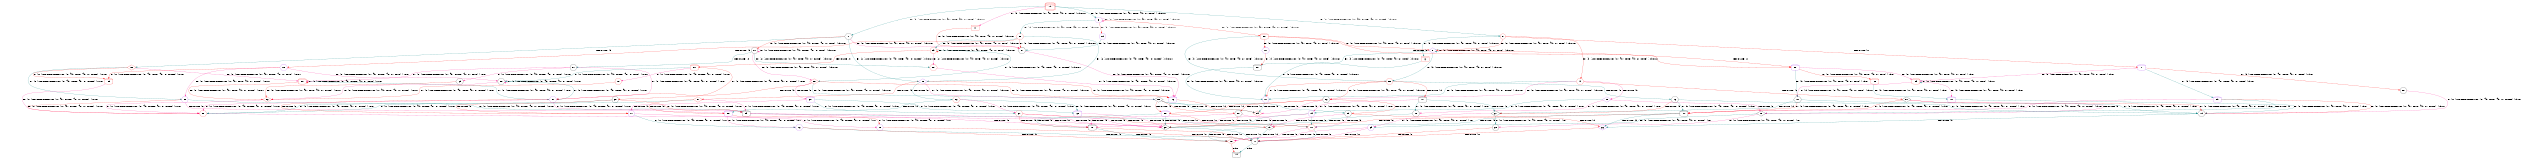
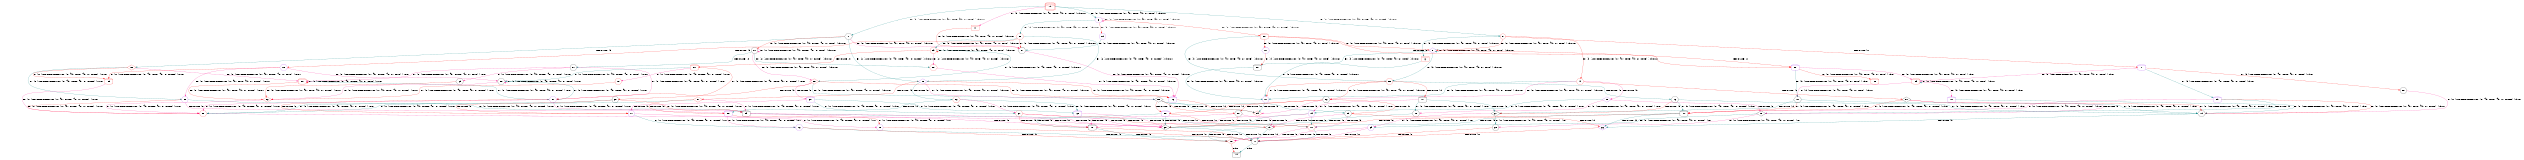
  digraph {
    fontname="DejaVu Sans Mono"
    node [color=black fontname="DejaVu Sans Mono" shape=cylinder]
    edge [color=teal fontname="DejaVu Sans Mono"]
    0 [color=red peripheries=2]
    1 [color=red]
    2 [color=red shape=circle]
    3 [color=purple shape=hexagon]
    4 [shape=hexagon]
    5 [shape=hexagon]
    6 [color=red]
    7 [color=purple]
    8 [color=purple shape=diamond]
    9 [color=red shape=hexagon]
    10 [color=purple shape=circle]
    11 [color=red]
    12 [color=red shape=hexagon]
    13 [color=red shape=diamond]
    14 [shape=circle]
    15 [color=purple shape=diamond]
    16 [color=purple]
    17 [color=purple shape=circle]
    18 [shape=circle]
    19 [color=red]
    20 [color=purple]
    21
    22 [color=purple]
    23 [color=red shape=circle]
    24 [shape=diamond]
    25 [color=purple shape=diamond]
    26 [shape=hexagon]
    27 [color=purple shape=hexagon]
    28 [color=purple shape=hexagon]
    29 [color=red shape=circle]
    30 [color=red]
    31 [color=red]
    32 [color=purple shape=circle]
    33 [color=red shape=hexagon]
    34 [shape=circle]
    35 [color=red shape=diamond]
    36 [color=red shape=hexagon]
    37 [color=red shape=diamond]
    38 [shape=diamond]
    39 [color=red shape=diamond]
    40 [shape=hexagon]
    41 [color=purple]
    42 [shape=hexagon]
    43 [shape=diamond]
    44
    45 [color=red]
    46 [shape=hexagon]
    47
    48 [shape=hexagon]
    49 [color=purple shape=circle]
    50 [shape=hexagon]
    51 [shape=hexagon]
    52 [color=purple]
    53 [shape=hexagon]
    54 [color=red]
    55 [color=red shape=hexagon]
    56 [color=red shape=diamond]
    57 [color=purple shape=hexagon]
    58 [color=purple]
    59
    60 [shape=hexagon]
    61 [color=purple]
    62 [shape=circle]
    63 [color=purple]
    64 [color=red shape=hexagon]
    66 [color=purple shape=diamond]
    67 [shape=diamond]
    68 [shape=circle]
    69 [color=purple shape=circle]
    70 [shape=diamond]
    71 [color=red shape=hexagon]
    65 [shape=diamond]
    72
    73 [color=red shape=circle]
    74 [color=purple shape=circle]
    75 [color=purple shape=circle]
    76 [color=purple shape=hexagon]
    77 [shape=circle]
    78 [color=red shape=diamond]
    79
    0 -> 1 [color=deeppink label="EX !0 !ATOMIC_EXCH_BRANCH (1, +1, TRUE, +0, 2, TRUE) !:0:1:2:"]
    0 -> 2 [label="EX !1 !ATOMIC_EXCH_BRANCH (1, +0, FALSE, +1, 1, FALSE) !:0:1:2:"]
    0 -> 3 [label="EX !2 !ATOMIC_EXCH_BRANCH (1, +0, TRUE, +0, 1, TRUE) !:0:1:2:"]
    0 -> 4 [label="EX !0 !ATOMIC_EXCH_BRANCH (1, +1, TRUE, +0, 2, TRUE) !:0:1:2:"]
    1 -> 5 [color=red label="EX !2 !ATOMIC_EXCH_BRANCH (1, +0, TRUE, +0, 1, FALSE) !:0:1:2:"]
    2 -> 6 [label="EX !0 !ATOMIC_EXCH_BRANCH (1, +1, TRUE, +0, 2, TRUE) !:0:1:2:"]
    2 -> 7 [color=red label="TERMINATE !1"]
    2 -> 8 [color=red label="EX !2 !ATOMIC_EXCH_BRANCH (1, +0, TRUE, +0, 1, TRUE) !:0:1:2:"]
    2 -> 9 [color=red label="EX !0 !ATOMIC_EXCH_BRANCH (1, +1, TRUE, +0, 2, TRUE) !:0:1:2:"]
    3 -> 3 [color=deeppink label="EX !2 !ATOMIC_EXCH_BRANCH (1, +0, TRUE, +0, 1, TRUE) !:0:1:2:"]
    3 -> 10 [color=red label="EX !0 !ATOMIC_EXCH_BRANCH (1, +1, TRUE, +0, 2, TRUE) !:0:1:2:"]
    3 -> 11 [color=red label="EX !1 !ATOMIC_EXCH_BRANCH (1, +0, FALSE, +1, 1, FALSE) !:0:1:2:"]
    3 -> 12 [label="EX !0 !ATOMIC_EXCH_BRANCH (1, +1, TRUE, +0, 2, TRUE) !:0:1:2:"]
    4 -> 5 [color=deeppink label="EX !2 !ATOMIC_EXCH_BRANCH (1, +0, TRUE, +0, 1, FALSE) !:0:1:2:"]
    4 -> 13 [label="TERMINATE !0"]
    4 -> 14 [color=red label="EX !1 !ATOMIC_EXCH_BRANCH (1, +0, FALSE, +1, 1, TRUE) !:0:1:2:"]
    4 -> 15 [label="EX !2 !ATOMIC_EXCH_BRANCH (1, +0, TRUE, +0, 1, FALSE) !:0:1:2:"]
    5 -> 16 [color=deeppink label="EX !1 !ATOMIC_EXCH_BRANCH (1, +0, FALSE, +1, 1, FALSE) !:0:1:2:"]
    6 -> 17 [label="EX !2 !ATOMIC_EXCH_BRANCH (1, +0, TRUE, +0, 1, FALSE) !:0:1:2:"]
    7 -> 18 [color=red label="EX !0 !ATOMIC_EXCH_BRANCH (1, +1, TRUE, +0, 2, TRUE) !:0:2:"]
    7 -> 19 [color=deeppink label="EX !2 !ATOMIC_EXCH_BRANCH (1, +0, TRUE, +0, 1, TRUE) !:0:2:"]
    7 -> 20 [label="EX !0 !ATOMIC_EXCH_BRANCH (1, +1, TRUE, +0, 2, TRUE) !:0:2:"]
    8 -> 8 [label="EX !2 !ATOMIC_EXCH_BRANCH (1, +0, TRUE, +0, 1, TRUE) !:0:1:2:"]
    8 -> 21 [label="EX !0 !ATOMIC_EXCH_BRANCH (1, +1, TRUE, +0, 2, TRUE) !:0:1:2:"]
    8 -> 22 [color=red label="TERMINATE !1"]
    8 -> 23 [label="EX !0 !ATOMIC_EXCH_BRANCH (1, +1, TRUE, +0, 2, TRUE) !:0:1:2:"]
    9 -> 17 [label="EX !2 !ATOMIC_EXCH_BRANCH (1, +0, TRUE, +0, 1, FALSE) !:0:1:2:"]
    9 -> 24 [color=red label="TERMINATE !1"]
    9 -> 25 [color=deeppink label="TERMINATE !0"]
    9 -> 26 [color=deeppink label="EX !2 !ATOMIC_EXCH_BRANCH (1, +0, TRUE, +0, 1, FALSE) !:0:1:2:"]
    10 -> 5 [label="EX !2 !ATOMIC_EXCH_BRANCH (1, +0, TRUE, +0, 1, FALSE) !:0:1:2:"]
    11 -> 8 [color=red label="EX !2 !ATOMIC_EXCH_BRANCH (1, +0, TRUE, +0, 1, TRUE) !:0:1:2:"]
    11 -> 22 [color=red label="TERMINATE !1"]
    11 -> 23 [label="EX !0 !ATOMIC_EXCH_BRANCH (1, +1, TRUE, +0, 2, TRUE) !:0:1:2:"]
    11 -> 27 [color=red label="EX !2 !ATOMIC_EXCH_BRANCH (1, +0, TRUE, +0, 1, TRUE) !:0:1:2:"]
    12 -> 5 [color=red label="EX !2 !ATOMIC_EXCH_BRANCH (1, +0, TRUE, +0, 1, FALSE) !:0:1:2:"]
    12 -> 15 [label="EX !2 !ATOMIC_EXCH_BRANCH (1, +0, TRUE, +0, 1, FALSE) !:0:1:2:"]
    12 -> 28 [color=red label="TERMINATE !0"]
    12 -> 29 [label="EX !1 !ATOMIC_EXCH_BRANCH (1, +0, FALSE, +1, 1, TRUE) !:0:1:2:"]
    13 -> 30 [color=red label="EX !2 !ATOMIC_EXCH_BRANCH (1, +0, TRUE, +0, 1, FALSE) !:1:2:"]
    13 -> 31 [color=deeppink label="EX !1 !ATOMIC_EXCH_BRANCH (1, +0, FALSE, +1, 1, TRUE) !:1:2:"]
    13 -> 32 [label="EX !2 !ATOMIC_EXCH_BRANCH (1, +0, TRUE, +0, 1, FALSE) !:1:2:"]
    14 -> 14 [color=deeppink label="EX !1 !ATOMIC_EXCH_BRANCH (1, +0, FALSE, +1, 1, TRUE) !:0:1:2:"]
    14 -> 33 [label="EX !2 !ATOMIC_EXCH_BRANCH (1, +0, TRUE, +0, 1, FALSE) !:0:1:2:"]
    14 -> 34 [label="TERMINATE !0"]
    14 -> 35 [color=deeppink label="EX !2 !ATOMIC_EXCH_BRANCH (1, +0, TRUE, +0, 1, FALSE) !:0:1:2:"]
    15 -> 16 [color=red label="EX !1 !ATOMIC_EXCH_BRANCH (1, +0, FALSE, +1, 1, FALSE) !:0:1:2:"]
    15 -> 36 [label="TERMINATE !2"]
    15 -> 37 [color=red label="TERMINATE !0"]
    15 -> 38 [color=deeppink label="EX !1 !ATOMIC_EXCH_BRANCH (1, +0, FALSE, +1, 1, FALSE) !:0:1:2:"]
    16 -> 39 [color=red label="TERMINATE !0"]
    17 -> 39 [label="TERMINATE !0"]
    18 -> 40 [color=deeppink label="EX !2 !ATOMIC_EXCH_BRANCH (1, +0, TRUE, +0, 1, FALSE) !:0:2:"]
    19 -> 19 [label="EX !2 !ATOMIC_EXCH_BRANCH (1, +0, TRUE, +0, 1, TRUE) !:0:2:"]
    19 -> 41 [color=deeppink label="EX !0 !ATOMIC_EXCH_BRANCH (1, +1, TRUE, +0, 2, TRUE) !:0:2:"]
    19 -> 42 [color=deeppink label="EX !0 !ATOMIC_EXCH_BRANCH (1, +1, TRUE, +0, 2, TRUE) !:0:2:"]
    20 -> 40 [color=red label="EX !2 !ATOMIC_EXCH_BRANCH (1, +0, TRUE, +0, 1, FALSE) !:0:2:"]
    20 -> 43 [label="TERMINATE !0"]
    20 -> 44 [color=deeppink label="EX !2 !ATOMIC_EXCH_BRANCH (1, +0, TRUE, +0, 1, FALSE) !:0:2:"]
    21 -> 17 [label="EX !2 !ATOMIC_EXCH_BRANCH (1, +0, TRUE, +0, 1, FALSE) !:0:1:2:"]
    22 -> 19 [color=deeppink label="EX !2 !ATOMIC_EXCH_BRANCH (1, +0, TRUE, +0, 1, TRUE) !:0:2:"]
    22 -> 42 [label="EX !0 !ATOMIC_EXCH_BRANCH (1, +1, TRUE, +0, 2, TRUE) !:0:2:"]
    22 -> 45 [color=red label="EX !2 !ATOMIC_EXCH_BRANCH (1, +0, TRUE, +0, 1, TRUE) !:0:2:"]
    23 -> 17 [color=red label="EX !2 !ATOMIC_EXCH_BRANCH (1, +0, TRUE, +0, 1, FALSE) !:0:1:2:"]
    23 -> 26 [color=red label="EX !2 !ATOMIC_EXCH_BRANCH (1, +0, TRUE, +0, 1, FALSE) !:0:1:2:"]
    23 -> 46 [label="TERMINATE !1"]
    23 -> 47 [color=red label="TERMINATE !0"]
    24 -> 40 [color=red label="EX !2 !ATOMIC_EXCH_BRANCH (1, +0, TRUE, +0, 1, FALSE) !:0:2:"]
    24 -> 43 [color=deeppink label="TERMINATE !0"]
    24 -> 44 [color=red label="EX !2 !ATOMIC_EXCH_BRANCH (1, +0, TRUE, +0, 1, FALSE) !:0:2:"]
    25 -> 43 [color=deeppink label="TERMINATE !2"]
    25 -> 48 [color=deeppink label="EX !2 !ATOMIC_EXCH_BRANCH (1, +0, TRUE, +0, 1, FALSE) !:1:2:"]
    25 -> 49 [label="EX !2 !ATOMIC_EXCH_BRANCH (1, +0, TRUE, +0, 1, FALSE) !:1:2:"]
    26 -> 39 [color=deeppink label="TERMINATE !0"]
    26 -> 50 [color=red label="TERMINATE !1"]
    26 -> 51 [color=red label="TERMINATE !2"]
    26 -> 52 [color=red label="TERMINATE !0"]
    27 -> 21 [color=red label="EX !0 !ATOMIC_EXCH_BRANCH (1, +1, TRUE, +0, 2, TRUE) !:0:1:2:"]
    28 -> 30 [color=red label="EX !2 !ATOMIC_EXCH_BRANCH (1, +0, TRUE, +0, 1, FALSE) !:1:2:"]
    28 -> 32 [color=deeppink label="EX !2 !ATOMIC_EXCH_BRANCH (1, +0, TRUE, +0, 1, FALSE) !:1:2:"]
    28 -> 53 [color=deeppink label="EX !1 !ATOMIC_EXCH_BRANCH (1, +0, FALSE, +1, 1, TRUE) !:1:2:"]
    29 -> 29 [color=red label="EX !1 !ATOMIC_EXCH_BRANCH (1, +0, FALSE, +1, 1, TRUE) !:0:1:2:"]
    29 -> 33 [color=deeppink label="EX !2 !ATOMIC_EXCH_BRANCH (1, +0, TRUE, +0, 1, FALSE) !:0:1:2:"]
    29 -> 35 [label="EX !2 !ATOMIC_EXCH_BRANCH (1, +0, TRUE, +0, 1, FALSE) !:0:1:2:"]
    29 -> 54 [color=red label="TERMINATE !0"]
    30 -> 55 [color=deeppink label="EX !1 !ATOMIC_EXCH_BRANCH (1, +0, FALSE, +1, 1, FALSE) !:1:2:"]
    31 -> 31 [color=red label="EX !1 !ATOMIC_EXCH_BRANCH (1, +0, FALSE, +1, 1, TRUE) !:1:2:"]
    31 -> 56 [color=red label="EX !2 !ATOMIC_EXCH_BRANCH (1, +0, TRUE, +0, 1, FALSE) !:1:2:"]
    31 -> 57 [label="EX !2 !ATOMIC_EXCH_BRANCH (1, +0, TRUE, +0, 1, FALSE) !:1:2:"]
    32 -> 55 [color=red label="EX !1 !ATOMIC_EXCH_BRANCH (1, +0, FALSE, +1, 1, FALSE) !:1:2:"]
    32 -> 58 [color=deeppink label="TERMINATE !2"]
    32 -> 59 [label="EX !1 !ATOMIC_EXCH_BRANCH (1, +0, FALSE, +1, 1, FALSE) !:1:2:"]
    33 -> 16 [color=deeppink label="EX !1 !ATOMIC_EXCH_BRANCH (1, +0, FALSE, +1, 1, FALSE) !:0:1:2:"]
    34 -> 31 [color=deeppink label="EX !1 !ATOMIC_EXCH_BRANCH (1, +0, FALSE, +1, 1, TRUE) !:1:2:"]
    34 -> 57 [color=deeppink label="EX !2 !ATOMIC_EXCH_BRANCH (1, +0, TRUE, +0, 1, FALSE) !:1:2:"]
    34 -> 60 [color=deeppink label="EX !1 !ATOMIC_EXCH_BRANCH (1, +0, FALSE, +1, 1, TRUE) !:1:2:"]
    35 -> 16 [color=red label="EX !1 !ATOMIC_EXCH_BRANCH (1, +0, FALSE, +1, 1, FALSE) !:0:1:2:"]
    35 -> 38 [label="EX !1 !ATOMIC_EXCH_BRANCH (1, +0, FALSE, +1, 1, FALSE) !:0:1:2:"]
    35 -> 61 [color=deeppink label="TERMINATE !2"]
    35 -> 62 [color=red label="TERMINATE !0"]
    36 -> 58 [label="TERMINATE !0"]
    36 -> 63 [label="EX !1 !ATOMIC_EXCH_BRANCH (1, +0, FALSE, +1, 1, FALSE) !:0:1:"]
    36 -> 64 [color=deeppink label="EX !1 !ATOMIC_EXCH_BRANCH (1, +0, FALSE, +1, 1, FALSE) !:0:1:"]
    37 -> 55 [label="EX !1 !ATOMIC_EXCH_BRANCH (1, +0, FALSE, +1, 1, FALSE) !:1:2:"]
    37 -> 58 [color=red label="TERMINATE !2"]
    37 -> 59 [color=deeppink label="EX !1 !ATOMIC_EXCH_BRANCH (1, +0, FALSE, +1, 1, FALSE) !:1:2:"]
    38 -> 39 [label="TERMINATE !0"]
    38 -> 50 [label="TERMINATE !1"]
    38 -> 51 [color=red label="TERMINATE !2"]
    38 -> 52 [color=red label="TERMINATE !0"]
    40 -> 66 [label="TERMINATE !0"]
    41 -> 40 [label="EX !2 !ATOMIC_EXCH_BRANCH (1, +0, TRUE, +0, 1, FALSE) !:0:2:"]
    42 -> 40 [label="EX !2 !ATOMIC_EXCH_BRANCH (1, +0, TRUE, +0, 1, FALSE) !:0:2:"]
    42 -> 44 [color=red label="EX !2 !ATOMIC_EXCH_BRANCH (1, +0, TRUE, +0, 1, FALSE) !:0:2:"]
    42 -> 67 [label="TERMINATE !0"]
    43 -> 68 [color=deeppink label="EX !2 !ATOMIC_EXCH_BRANCH (1, +0, TRUE, +0, 1, FALSE) !:2:"]
    43 -> 69 [label="EX !2 !ATOMIC_EXCH_BRANCH (1, +0, TRUE, +0, 1, FALSE) !:2:"]
    44 -> 66 [label="TERMINATE !0"]
    44 -> 70 [color=red label="TERMINATE !2"]
    44 -> 71 [label="TERMINATE !0"]
-   45 -> 41 [label="EX !0 !ATOMIC_EXCH_BRANCH (1, +1, TRUE, +0, 2, TRUE) !:0:2:"]
    46 -> 40 [label="EX !2 !ATOMIC_EXCH_BRANCH (1, +0, TRUE, +0, 1, FALSE) !:0:2:"]
    46 -> 44 [label="EX !2 !ATOMIC_EXCH_BRANCH (1, +0, TRUE, +0, 1, FALSE) !:0:2:"]
    46 -> 67 [color=red label="TERMINATE !0"]
    47 -> 48 [label="EX !2 !ATOMIC_EXCH_BRANCH (1, +0, TRUE, +0, 1, FALSE) !:1:2:"]
    47 -> 49 [color=deeppink label="EX !2 !ATOMIC_EXCH_BRANCH (1, +0, TRUE, +0, 1, FALSE) !:1:2:"]
    47 -> 67 [label="TERMINATE !1"]
    48 -> 65 [label="TERMINATE !2"]
    49 -> 71 [label="TERMINATE !1"]
    49 -> 65 [label="TERMINATE !2"]
    49 -> 72 [color=deeppink label="TERMINATE !2"]
    50 -> 66 [color=red label="TERMINATE !0"]
    50 -> 70 [color=deeppink label="TERMINATE !2"]
    50 -> 71 [color=deeppink label="TERMINATE !0"]
    51 -> 70 [color=deeppink label="TERMINATE !1"]
    51 -> 65 [color=red label="TERMINATE !0"]
    51 -> 72 [color=deeppink label="TERMINATE !0"]
    52 -> 71 [color=red label="TERMINATE !1"]
    52 -> 65 [label="TERMINATE !2"]
    52 -> 72 [label="TERMINATE !2"]
    53 -> 53 [color=deeppink label="EX !1 !ATOMIC_EXCH_BRANCH (1, +0, FALSE, +1, 1, TRUE) !:1:2:"]
    53 -> 56 [color=deeppink label="EX !2 !ATOMIC_EXCH_BRANCH (1, +0, TRUE, +0, 1, FALSE) !:1:2:"]
    53 -> 57 [label="EX !2 !ATOMIC_EXCH_BRANCH (1, +0, TRUE, +0, 1, FALSE) !:1:2:"]
    54 -> 53 [label="EX !1 !ATOMIC_EXCH_BRANCH (1, +0, FALSE, +1, 1, TRUE) !:1:2:"]
    54 -> 57 [color=red label="EX !2 !ATOMIC_EXCH_BRANCH (1, +0, TRUE, +0, 1, FALSE) !:1:2:"]
    54 -> 73 [color=deeppink label="EX !1 !ATOMIC_EXCH_BRANCH (1, +0, FALSE, +1, 1, TRUE) !:1:2:"]
    55 -> 65 [color=deeppink label="TERMINATE !2"]
    56 -> 55 [color=deeppink label="EX !1 !ATOMIC_EXCH_BRANCH (1, +0, FALSE, +1, 1, FALSE) !:1:2:"]
    57 -> 55 [color=deeppink label="EX !1 !ATOMIC_EXCH_BRANCH (1, +0, FALSE, +1, 1, FALSE) !:1:2:"]
    57 -> 59 [color=deeppink label="EX !1 !ATOMIC_EXCH_BRANCH (1, +0, FALSE, +1, 1, FALSE) !:1:2:"]
    57 -> 74 [color=red label="TERMINATE !2"]
    58 -> 75 [color=red label="EX !1 !ATOMIC_EXCH_BRANCH (1, +0, FALSE, +1, 1, FALSE) !:1:"]
    58 -> 76 [color=deeppink label="EX !1 !ATOMIC_EXCH_BRANCH (1, +0, FALSE, +1, 1, FALSE) !:1:"]
    59 -> 71 [label="TERMINATE !1"]
    59 -> 65 [color=deeppink label="TERMINATE !2"]
    59 -> 72 [color=deeppink label="TERMINATE !2"]
    60 -> 56 [color=red label="EX !2 !ATOMIC_EXCH_BRANCH (1, +0, TRUE, +0, 1, FALSE) !:1:2:"]
    61 -> 63 [label="EX !1 !ATOMIC_EXCH_BRANCH (1, +0, FALSE, +1, 1, FALSE) !:0:1:"]
    61 -> 64 [label="EX !1 !ATOMIC_EXCH_BRANCH (1, +0, FALSE, +1, 1, FALSE) !:0:1:"]
    61 -> 74 [color=deeppink label="TERMINATE !0"]
    62 -> 55 [label="EX !1 !ATOMIC_EXCH_BRANCH (1, +0, FALSE, +1, 1, FALSE) !:1:2:"]
    62 -> 59 [color=red label="EX !1 !ATOMIC_EXCH_BRANCH (1, +0, FALSE, +1, 1, FALSE) !:1:2:"]
    62 -> 74 [color=red label="TERMINATE !2"]
    63 -> 65 [color=deeppink label="TERMINATE !0"]
    64 -> 70 [color=red label="TERMINATE !1"]
    64 -> 65 [color=deeppink label="TERMINATE !0"]
    64 -> 72 [color=red label="TERMINATE !0"]
    66 -> 77 [color=red label="TERMINATE !2"]
    67 -> 68 [label="EX !2 !ATOMIC_EXCH_BRANCH (1, +0, TRUE, +0, 1, FALSE) !:2:"]
    67 -> 69 [color=deeppink label="EX !2 !ATOMIC_EXCH_BRANCH (1, +0, TRUE, +0, 1, FALSE) !:2:"]
    68 -> 77 [color=red label="TERMINATE !2"]
    69 -> 77 [color=deeppink label="TERMINATE !2"]
    69 -> 78 [color=deeppink label="TERMINATE !2"]
    70 -> 77 [label="TERMINATE !0"]
    70 -> 78 [label="TERMINATE !0"]
    71 -> 77 [label="TERMINATE !2"]
    71 -> 78 [color=deeppink label="TERMINATE !2"]
    65 -> 77 [label="TERMINATE !1"]
    72 -> 77 [color=red label="TERMINATE !1"]
    72 -> 78 [label="TERMINATE !1"]
    73 -> 56 [color=red label="EX !2 !ATOMIC_EXCH_BRANCH (1, +0, TRUE, +0, 1, FALSE) !:1:2:"]
    74 -> 75 [color=deeppink label="EX !1 !ATOMIC_EXCH_BRANCH (1, +0, FALSE, +1, 1, FALSE) !:1:"]
    74 -> 76 [label="EX !1 !ATOMIC_EXCH_BRANCH (1, +0, FALSE, +1, 1, FALSE) !:1:"]
    75 -> 77 [color=red label="TERMINATE !1"]
    76 -> 77 [label="TERMINATE !1"]
    76 -> 78 [color=red label="TERMINATE !1"]
    77 -> 79 [label=exit]
    78 -> 79 [color=red label=exit]
  }
